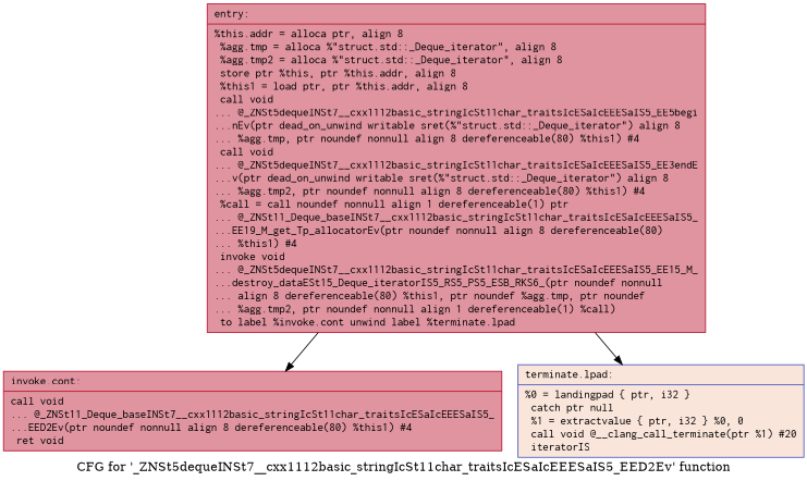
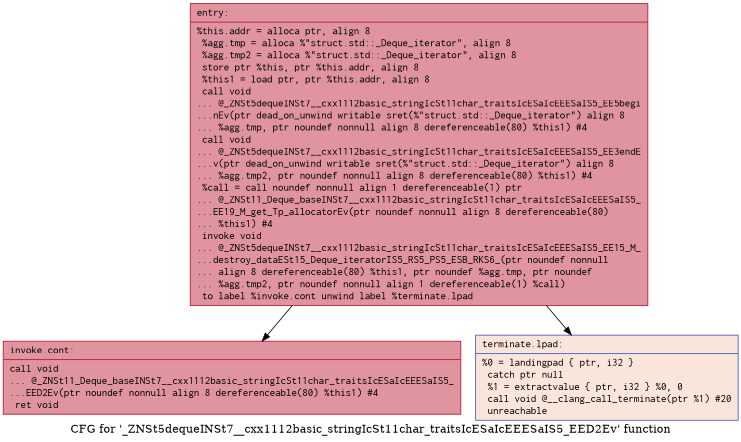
  digraph {
    label="CFG for '_ZNSt5dequeINSt7__cxx1112basic_stringIcSt11char_traitsIcESaIcEEESaIS5_EED2Ev' function"
    node [color="#b70d28ff" fillcolor="#b70d2870" fontname=Courier shape=record style=filled]
    n1 [label="{entry:\l|  %this.addr = alloca ptr, align 8\l  %agg.tmp = alloca %\"struct.std::_Deque_iterator\", align 8\l  %agg.tmp2 = alloca %\"struct.std::_Deque_iterator\", align 8\l  store ptr %this, ptr %this.addr, align 8\l  %this1 = load ptr, ptr %this.addr, align 8\l  call void\l... @_ZNSt5dequeINSt7__cxx1112basic_stringIcSt11char_traitsIcESaIcEEESaIS5_EE5begi\l...nEv(ptr dead_on_unwind writable sret(%\"struct.std::_Deque_iterator\") align 8\l... %agg.tmp, ptr noundef nonnull align 8 dereferenceable(80) %this1) #4\l  call void\l... @_ZNSt5dequeINSt7__cxx1112basic_stringIcSt11char_traitsIcESaIcEEESaIS5_EE3endE\l...v(ptr dead_on_unwind writable sret(%\"struct.std::_Deque_iterator\") align 8\l... %agg.tmp2, ptr noundef nonnull align 8 dereferenceable(80) %this1) #4\l  %call = call noundef nonnull align 1 dereferenceable(1) ptr\l... @_ZNSt11_Deque_baseINSt7__cxx1112basic_stringIcSt11char_traitsIcESaIcEEESaIS5_\l...EE19_M_get_Tp_allocatorEv(ptr noundef nonnull align 8 dereferenceable(80)\l... %this1) #4\l  invoke void\l... @_ZNSt5dequeINSt7__cxx1112basic_stringIcSt11char_traitsIcESaIcEEESaIS5_EE15_M_\l...destroy_dataESt15_Deque_iteratorIS5_RS5_PS5_ESB_RKS6_(ptr noundef nonnull\l... align 8 dereferenceable(80) %this1, ptr noundef %agg.tmp, ptr noundef\l... %agg.tmp2, ptr noundef nonnull align 1 dereferenceable(1) %call)\l          to label %invoke.cont unwind label %terminate.lpad\l}"]
    n2 [label="{invoke.cont:\l|  call void\l... @_ZNSt11_Deque_baseINSt7__cxx1112basic_stringIcSt11char_traitsIcESaIcEEESaIS5_\l...EED2Ev(ptr noundef nonnull align 8 dereferenceable(80) %this1) #4\l  ret void\l}"]
-   n3 [color="#3d50c3ff" fillcolor="#f4c5ad70" label="{terminate.lpad:\l|  %0 = landingpad \{ ptr, i32 \}\l          catch ptr null\l  %1 = extractvalue \{ ptr, i32 \} %0, 0\l  call void @__clang_call_terminate(ptr %1) #20\l  iteratorIS\l}"]
+   n3 [color="#3d50c3ff" fillcolor="#f4c5ad70" label="{terminate.lpad:\l|  %0 = landingpad \{ ptr, i32 \}\l          catch ptr null\l  %1 = extractvalue \{ ptr, i32 \} %0, 0\l  call void @__clang_call_terminate(ptr %1) #20\l  unreachable\l}"]
    n1 -> n2
    n1 -> n3
  }
